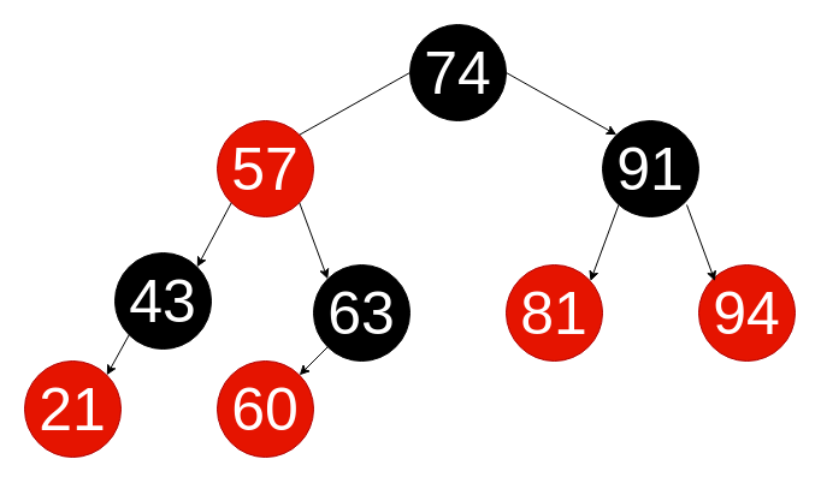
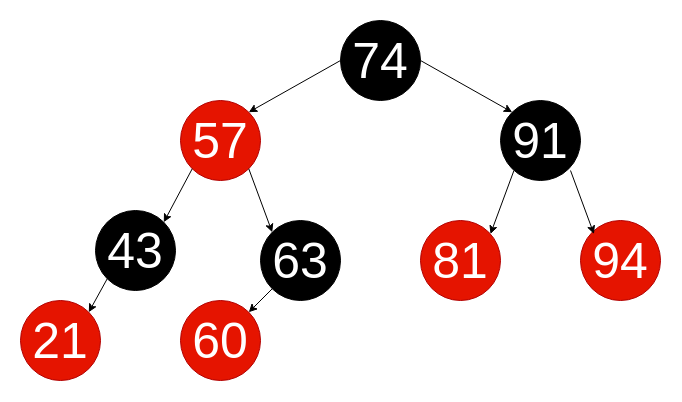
  <mxCell id="0" />
  <mxCell id="1" parent="0" />
  <mxCell id="2" value="&lt;font style=&quot;font-size: 50px&quot; color=&quot;#ffffff&quot;&gt;74&lt;/font&gt;" style="ellipse;whiteSpace=wrap;html=1;aspect=fixed;fillColor=#000000;" vertex="1" parent="1"><mxGeometry x="340" y="20" width="80" height="80" as="geometry" /></mxCell>
  <mxCell id="3" value="&lt;font style=&quot;font-size: 50px&quot;&gt;57&lt;/font&gt;" style="ellipse;whiteSpace=wrap;html=1;aspect=fixed;fillColor=#e51400;strokeColor=#B20000;fontColor=#ffffff;" vertex="1" parent="1"><mxGeometry x="180" y="100" width="80" height="80" as="geometry" /></mxCell>
  <mxCell id="4" value="&lt;font style=&quot;font-size: 50px&quot; color=&quot;#ffffff&quot;&gt;91&lt;/font&gt;" style="ellipse;whiteSpace=wrap;html=1;aspect=fixed;fillColor=#000000;" vertex="1" parent="1"><mxGeometry x="500" y="100" width="80" height="80" as="geometry" /></mxCell>
  <mxCell id="5" value="&lt;font style=&quot;font-size: 50px&quot;&gt;81&lt;/font&gt;" style="ellipse;whiteSpace=wrap;html=1;aspect=fixed;fillColor=#e51400;strokeColor=#B20000;fontColor=#ffffff;" vertex="1" parent="1"><mxGeometry x="420" y="220" width="80" height="80" as="geometry" /></mxCell>
  <mxCell id="6" value="&lt;font style=&quot;font-size: 50px&quot;&gt;94&lt;/font&gt;" style="ellipse;whiteSpace=wrap;html=1;aspect=fixed;fillColor=#e51400;strokeColor=#B20000;fontColor=#ffffff;" vertex="1" parent="1"><mxGeometry x="580" y="220" width="80" height="80" as="geometry" /></mxCell>
  <mxCell id="7" value="&lt;font style=&quot;font-size: 50px&quot; color=&quot;#ffffff&quot;&gt;63&lt;/font&gt;" style="ellipse;whiteSpace=wrap;html=1;aspect=fixed;fillColor=#000000;" vertex="1" parent="1"><mxGeometry x="260" y="220" width="80" height="80" as="geometry" /></mxCell>
  <mxCell id="8" value="&lt;font style=&quot;font-size: 50px&quot; color=&quot;#ffffff&quot;&gt;43&lt;/font&gt;" style="ellipse;whiteSpace=wrap;html=1;aspect=fixed;fillColor=#000000;" vertex="1" parent="1"><mxGeometry x="95" y="210" width="80" height="80" as="geometry" /></mxCell>
  <mxCell id="9" value="&lt;font style=&quot;font-size: 50px&quot;&gt;21&lt;/font&gt;" style="ellipse;whiteSpace=wrap;html=1;aspect=fixed;fillColor=#e51400;strokeColor=#B20000;fontColor=#ffffff;" vertex="1" parent="1"><mxGeometry x="20" y="300" width="80" height="80" as="geometry" /></mxCell>
  <mxCell id="10" value="&lt;font style=&quot;font-size: 50px&quot;&gt;60&lt;/font&gt;" style="ellipse;whiteSpace=wrap;html=1;aspect=fixed;fillColor=#e51400;strokeColor=#B20000;fontColor=#ffffff;" vertex="1" parent="1"><mxGeometry x="180" y="300" width="80" height="80" as="geometry" /></mxCell>
- <mxCell id="11" value="" style="endArrow=none;html=1;exitX=0;exitY=0.5;exitDx=0;exitDy=0;entryX=1;entryY=0;entryDx=0;entryDy=0;" edge="1" parent="1" source="2" target="3"><mxGeometry width="50" height="50" relative="1" as="geometry"><mxPoint x="190" y="70" as="sourcePoint" /><mxPoint x="240" y="20" as="targetPoint" /></mxGeometry></mxCell>
+ <mxCell id="11" value="" style="endArrow=classic;html=1;exitX=0;exitY=0.5;exitDx=0;exitDy=0;entryX=1;entryY=0;entryDx=0;entryDy=0;" edge="1" parent="1" source="2" target="3"><mxGeometry width="50" height="50" relative="1" as="geometry"><mxPoint x="190" y="70" as="sourcePoint" /><mxPoint x="240" y="20" as="targetPoint" /></mxGeometry></mxCell>
  <mxCell id="12" value="" style="endArrow=classic;html=1;entryX=0;entryY=0;entryDx=0;entryDy=0;exitX=1;exitY=0.5;exitDx=0;exitDy=0;" edge="1" parent="1" source="2" target="4"><mxGeometry width="50" height="50" relative="1" as="geometry"><mxPoint x="330" y="360" as="sourcePoint" /><mxPoint x="380" y="310" as="targetPoint" /></mxGeometry></mxCell>
  <mxCell id="13" value="" style="endArrow=classic;html=1;exitX=0;exitY=1;exitDx=0;exitDy=0;entryX=1;entryY=0;entryDx=0;entryDy=0;" edge="1" parent="1" source="8" target="9"><mxGeometry width="50" height="50" relative="1" as="geometry"><mxPoint y="280" as="sourcePoint" x="-60" /><mxPoint x="-10" y="230" as="targetPoint" /></mxGeometry></mxCell>
  <mxCell id="14" value="" style="endArrow=classic;html=1;exitX=0;exitY=1;exitDx=0;exitDy=0;entryX=1;entryY=0;entryDx=0;entryDy=0;" edge="1" parent="1" source="7" target="10"><mxGeometry width="50" height="50" relative="1" as="geometry"><mxPoint x="121.716" y="298.284" as="sourcePoint" /><mxPoint x="98.284" y="321.716" as="targetPoint" /></mxGeometry></mxCell>
  <mxCell id="15" value="" style="endArrow=classic;html=1;exitX=1;exitY=1;exitDx=0;exitDy=0;entryX=0;entryY=0;entryDx=0;entryDy=0;" edge="1" parent="1" source="3" target="7"><mxGeometry width="50" height="50" relative="1" as="geometry"><mxPoint x="290" y="190" as="sourcePoint" /><mxPoint x="340" y="140" as="targetPoint" /></mxGeometry></mxCell>
  <mxCell id="16" value="" style="endArrow=classic;html=1;exitX=0;exitY=1;exitDx=0;exitDy=0;entryX=1;entryY=0;entryDx=0;entryDy=0;" edge="1" parent="1" source="3" target="8"><mxGeometry width="50" height="50" relative="1" as="geometry"><mxPoint x="80" y="160" as="sourcePoint" /><mxPoint x="130" y="110" as="targetPoint" /></mxGeometry></mxCell>
  <mxCell id="17" value="" style="endArrow=classic;html=1;exitX=0;exitY=1;exitDx=0;exitDy=0;entryX=1;entryY=0;entryDx=0;entryDy=0;" edge="1" parent="1"><mxGeometry width="50" height="50" relative="1" as="geometry"><mxPoint x="513.436" y="170.004" as="sourcePoint" /><mxPoint x="490.004" y="233.436" as="targetPoint" /></mxGeometry></mxCell>
  <mxCell id="18" value="" style="endArrow=classic;html=1;exitX=1;exitY=1;exitDx=0;exitDy=0;entryX=0;entryY=0;entryDx=0;entryDy=0;" edge="1" parent="1"><mxGeometry width="50" height="50" relative="1" as="geometry"><mxPoint x="570.004" y="170.004" as="sourcePoint" /><mxPoint x="593.436" y="233.436" as="targetPoint" /></mxGeometry></mxCell>
